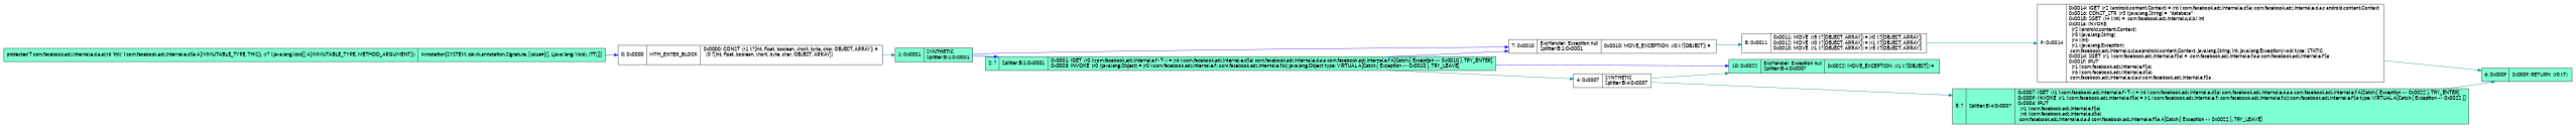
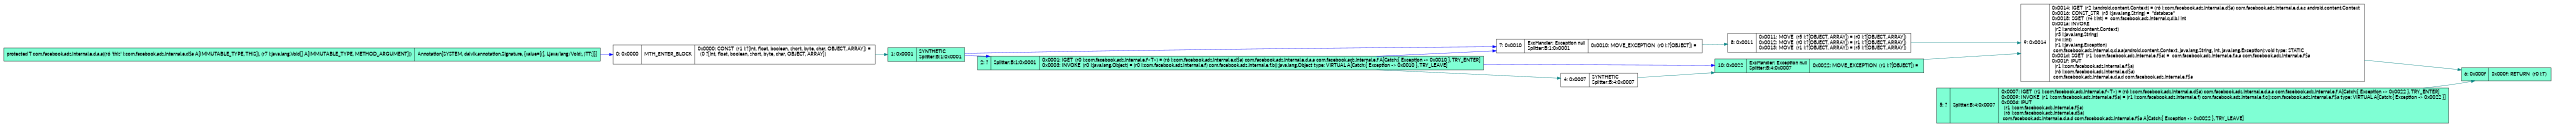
  digraph {
    fontname=Lato
    rankdir=LR
    node [fillcolor=aquamarine fontname=Lato shape=record style=filled]
    edge [color=teal fontname=Lato]
    n1 [fillcolor=white label="{0\:\ 0x0000|MTH_ENTER_BLOCK\l|0x0000: CONST  (r1 I:?[int, float, boolean, short, byte, char, OBJECT, ARRAY]) = \l  (0 ?[int, float, boolean, short, byte, char, OBJECT, ARRAY])\l \l}"]
    n2 [label="{1\:\ 0x0001|SYNTHETIC\lSplitter:B:1:0x0001\l}"]
    n3 [label="{2\:\ ?|Splitter:B:1:0x0001\l|0x0001: IGET  (r0 I:com.facebook.ads.internal.e.f\<T\>) = (r6 I:com.facebook.ads.internal.e.d$a) com.facebook.ads.internal.e.d.a.a com.facebook.ads.internal.e.f A[Catch:\{ Exception \-\> 0x0010 \}, TRY_ENTER]\l0x0003: INVOKE  (r0 I:java.lang.Object) = (r0 I:com.facebook.ads.internal.e.f) com.facebook.ads.internal.e.f.b():java.lang.Object type: VIRTUAL A[Catch:\{ Exception \-\> 0x0010 \}, TRY_LEAVE]\l}"]
    n4 [fillcolor=white label="{7\:\ 0x0010|ExcHandler: Exception null\lSplitter:B:1:0x0001\l|0x0010: MOVE_EXCEPTION  (r0 I:?[OBJECT]) =  \l}"]
    n5 [fillcolor=white label="{4\:\ 0x0007|SYNTHETIC\lSplitter:B:4:0x0007\l}"]
    n6 [label="{10\:\ 0x0022|ExcHandler: Exception null\lSplitter:B:4:0x0007\l|0x0022: MOVE_EXCEPTION  (r1 I:?[OBJECT]) =  \l}"]
    n7 [fillcolor=white label="{8\:\ 0x0011|0x0011: MOVE  (r5 I:?[OBJECT, ARRAY]) = (r0 I:?[OBJECT, ARRAY]) \l0x0012: MOVE  (r0 I:?[OBJECT, ARRAY]) = (r1 I:?[OBJECT, ARRAY]) \l0x0013: MOVE  (r1 I:?[OBJECT, ARRAY]) = (r5 I:?[OBJECT, ARRAY]) \l}"]
    n8 [label="{5\:\ ?|Splitter:B:4:0x0007\l|0x0007: IGET  (r1 I:com.facebook.ads.internal.e.f\<T\>) = (r6 I:com.facebook.ads.internal.e.d$a) com.facebook.ads.internal.e.d.a.a com.facebook.ads.internal.e.f A[Catch:\{ Exception \-\> 0x0022 \}, TRY_ENTER]\l0x0009: INVOKE  (r1 I:com.facebook.ads.internal.e.f$a) = (r1 I:com.facebook.ads.internal.e.f) com.facebook.ads.internal.e.f.c():com.facebook.ads.internal.e.f$a type: VIRTUAL A[Catch:\{ Exception \-\> 0x0022 \}]\l0x000d: IPUT  \l  (r1 I:com.facebook.ads.internal.e.f$a)\l  (r6 I:com.facebook.ads.internal.e.d$a)\l com.facebook.ads.internal.e.d.a.d com.facebook.ads.internal.e.f$a A[Catch:\{ Exception \-\> 0x0022 \}, TRY_LEAVE]\l}"]
    n9 [label="{6\:\ 0x000f|0x000f: RETURN  (r0 I:T) \l}"]
    n10 [fillcolor=white label="{9\:\ 0x0014|0x0014: IGET  (r2 I:android.content.Context) = (r6 I:com.facebook.ads.internal.e.d$a) com.facebook.ads.internal.e.d.a.c android.content.Context \l0x0016: CONST_STR  (r3 I:java.lang.String) =  \"database\" \l0x0018: SGET  (r4 I:int) =  com.facebook.ads.internal.q.d.b.l int \l0x001a: INVOKE  \l  (r2 I:android.content.Context)\l  (r3 I:java.lang.String)\l  (r4 I:int)\l  (r1 I:java.lang.Exception)\l com.facebook.ads.internal.q.d.a.a(android.content.Context, java.lang.String, int, java.lang.Exception):void type: STATIC \l0x001d: SGET  (r1 I:com.facebook.ads.internal.e.f$a) =  com.facebook.ads.internal.e.f.a.a com.facebook.ads.internal.e.f$a \l0x001f: IPUT  \l  (r1 I:com.facebook.ads.internal.e.f$a)\l  (r6 I:com.facebook.ads.internal.e.d$a)\l com.facebook.ads.internal.e.d.a.d com.facebook.ads.internal.e.f$a \l}"]
    n11 [label="{protected T com.facebook.ads.internal.e.d.a.a((r6 'this' I:com.facebook.ads.internal.e.d$a A[IMMUTABLE_TYPE, THIS]), (r7 I:java.lang.Void[] A[IMMUTABLE_TYPE, METHOD_ARGUMENT]))  | Annotation[SYSTEM, dalvik.annotation.Signature, \{value=[([, Ljava\/lang\/Void;, )TT;]\}]\l}"]
    n1 -> n2
    n2 -> n3 [color=blue]
    n2 -> n4 [color=blue]
    n3 -> n4 [color=blue]
    n3 -> n5
    n3 -> n6 [color=blue]
    n4 -> n7
    n5 -> n6
-   n5 -> n8
+   n6 -> n10
    n7 -> n10
    n8 -> n9
    n10 -> n9
    n11 -> n1 [color=blue]
  }
